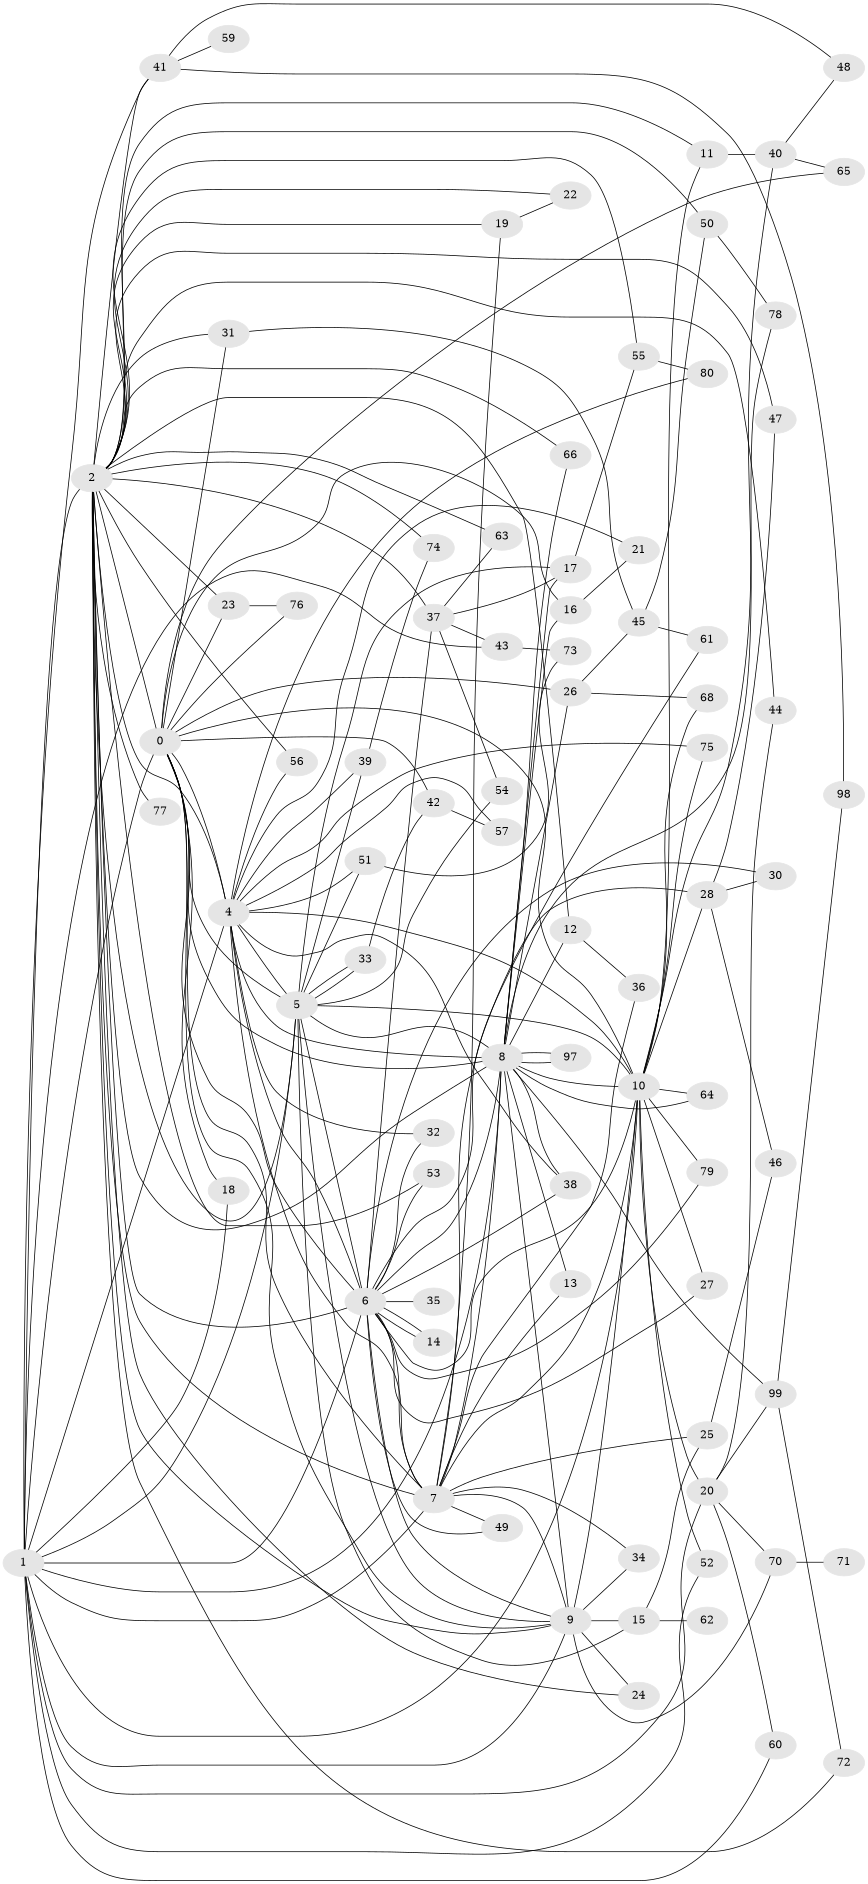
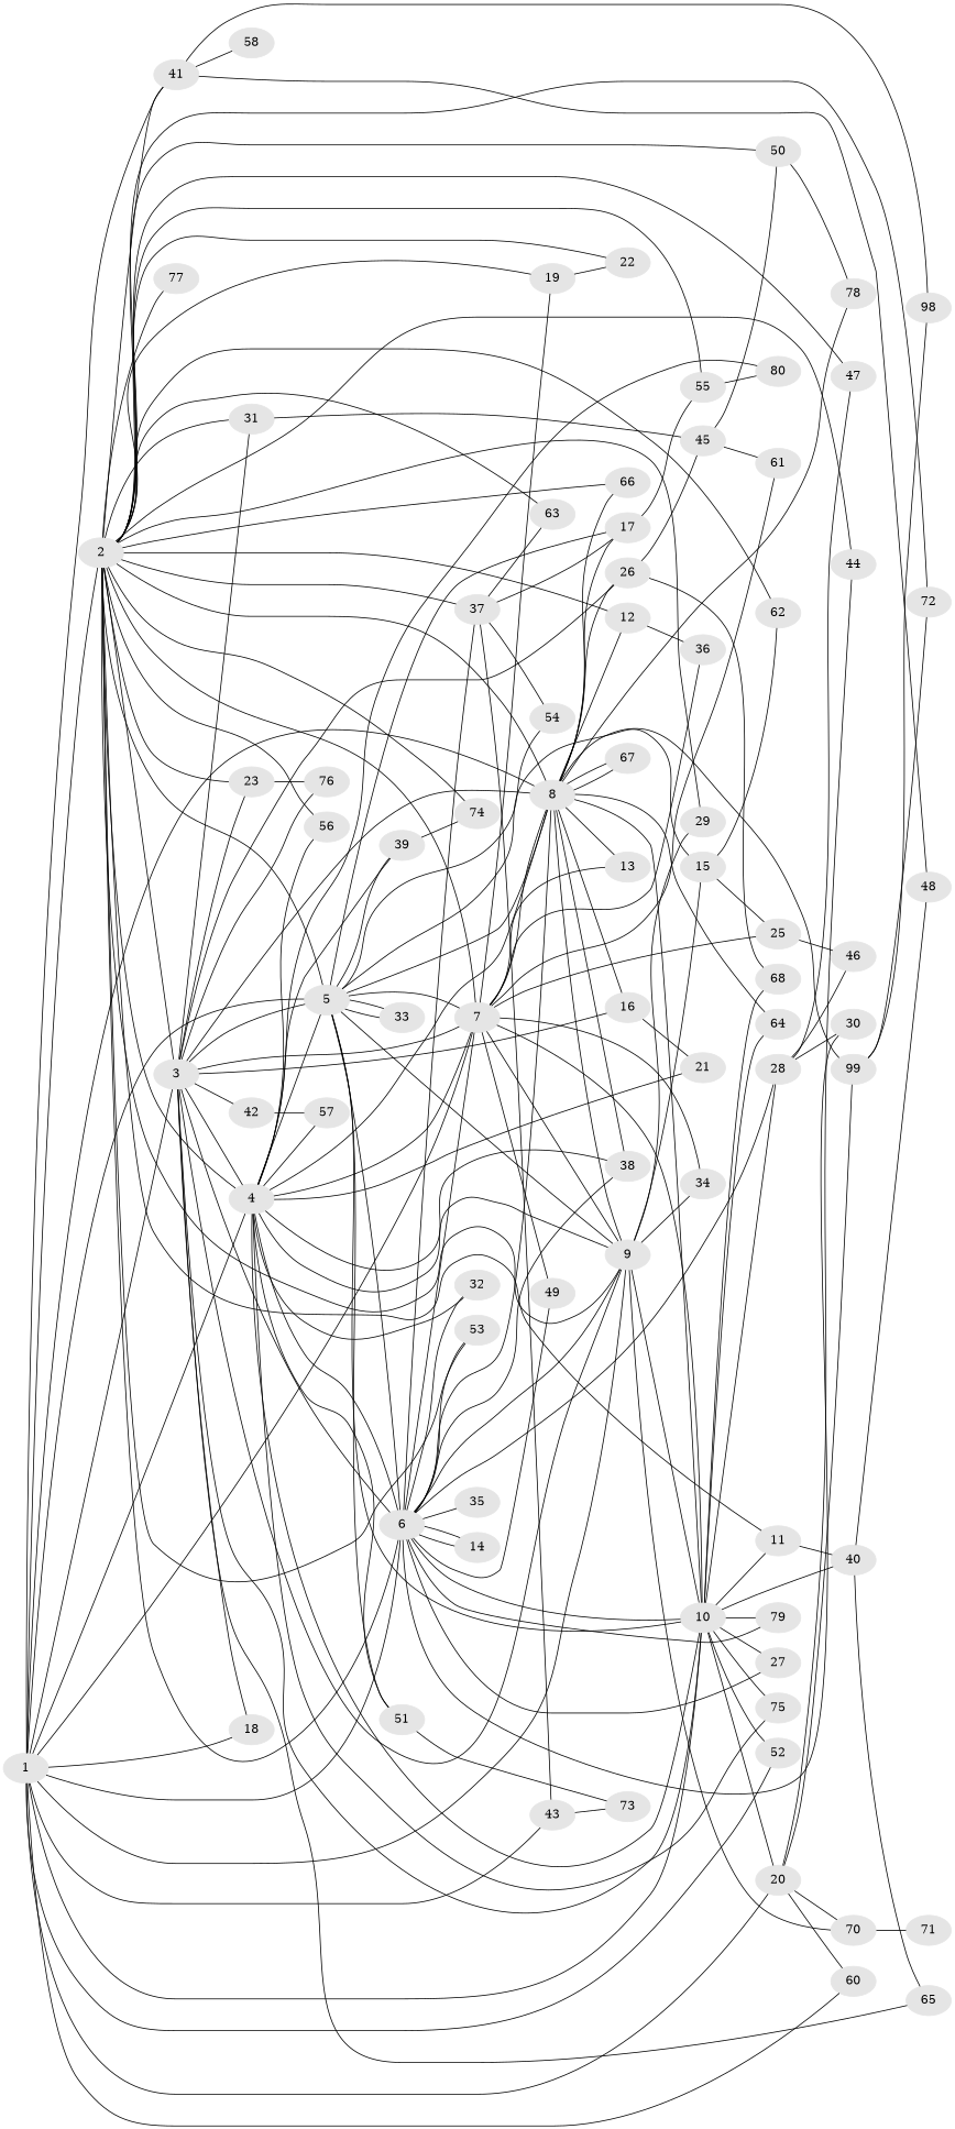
  graph {
    rankdir=LR
    node [color=gray90 style=filled]
    1
    2
-   3 [label=0]
+   3
    4
    5
    6
    7
    8
    9
    10
    18
    20
    41
    43
    52
    60
    11
    12
    19
    22
    23
-   24
+   24 [label=29]
    31
    37
    44
    47
    50
    53
    55
    56
    62
    63
    66
    72
    74
    77
    16
    26
    42
    65
    76
    21
    32
    39
    51
    57
    75
    80
    38
    15
    17
    33
    54
    35
    14
    27
    28
    30
    49
    79
    13
    25
    34
    36
    61
    n66 [label=99]
    64
-   67 [label=97]
+   67
    78
    70
    40
    68
    n73 [label=98]
-   59
+   59 [label=58]
    48
    73
    45
    46
    71
    1 -- 2
    1 -- 3
    1 -- 4
    1 -- 5
    1 -- 6
    1 -- 7
    1 -- 8
    1 -- 9
    1 -- 10
    1 -- 18
    1 -- 20
    1 -- 41
    1 -- 43
    1 -- 52
    1 -- 60
    2 -- 3
    2 -- 4
    2 -- 5
    2 -- 6
    2 -- 7
    2 -- 8
    2 -- 9
    2 -- 41
    2 -- 11
    2 -- 12
    2 -- 19
    2 -- 22
    2 -- 23
    2 -- 24
    2 -- 31
    2 -- 37
    2 -- 44
    2 -- 47
    2 -- 50
    2 -- 53
    2 -- 55
    2 -- 56
+   2 -- 62
    2 -- 63
    2 -- 66
    2 -- 72
    2 -- 74
    2 -- 77
    3 -- 4
    3 -- 5
    3 -- 6
    3 -- 7
    3 -- 8
    3 -- 9
    3 -- 10
    3 -- 18
    3 -- 23
    3 -- 31
    3 -- 16
    3 -- 26
    3 -- 42
    3 -- 65
    3 -- 76
    4 -- 5
    4 -- 6
    4 -- 7
    4 -- 8
+   4 -- 9
    4 -- 10
    4 -- 56
    4 -- 21
    4 -- 32
    4 -- 39
    4 -- 51
    4 -- 57
    4 -- 75
    4 -- 80
    4 -- 38
    5 -- 6
+   5 -- 7
    5 -- 8
    5 -- 9
    5 -- 10
    5 -- 39
    5 -- 51
    5 -- 15
    5 -- 17
    5 -- 33
    5 -- 33
    5 -- 54
    6 -- 7
    6 -- 8
    6 -- 9
    6 -- 10
    6 -- 37
    6 -- 53
    6 -- 32
    6 -- 38
    6 -- 35
    6 -- 14
    6 -- 14
    6 -- 27
    6 -- 28
    6 -- 30
    6 -- 49
    6 -- 79
    7 -- 8
    7 -- 9
    7 -- 10
    7 -- 19
    7 -- 49
    7 -- 13
    7 -- 25
    7 -- 34
    7 -- 36
    7 -- 61
    8 -- 9
    8 -- 10
    8 -- 12
    8 -- 66
    8 -- 16
    8 -- 26
    8 -- 38
    8 -- 17
    8 -- 13
    8 -- n66
    8 -- 64
    8 -- 67
    8 -- 67
    8 -- 78
    9 -- 10
    9 -- 24
    9 -- 15
    9 -- 34
    9 -- 70
    10 -- 20
    10 -- 52
    10 -- 11
    10 -- 75
    10 -- 27
    10 -- 28
    10 -- 79
    10 -- 64
    10 -- 40
    10 -- 68
    20 -- 60
    20 -- 44
    20 -- n66
    20 -- 70
    41 -- n73
    41 -- 59
    41 -- 48
    43 -- 73
    11 -- 40
    12 -- 36
    19 -- 22
    23 -- 76
    31 -- 45
    37 -- 43
    37 -- 63
    37 -- 17
    37 -- 54
    50 -- 78
    55 -- 80
    16 -- 21
    26 -- 68
    26 -- 45
    42 -- 57
    39 -- 74
    51 -- 73
    15 -- 62
    15 -- 25
    17 -- 55
-   33 -- 42
    28 -- 47
    28 -- 30
    28 -- 46
    25 -- 46
    n66 -- 72
    n66 -- n73
    70 -- 71
    40 -- 65
    40 -- 48
    45 -- 50
    45 -- 61
  }
